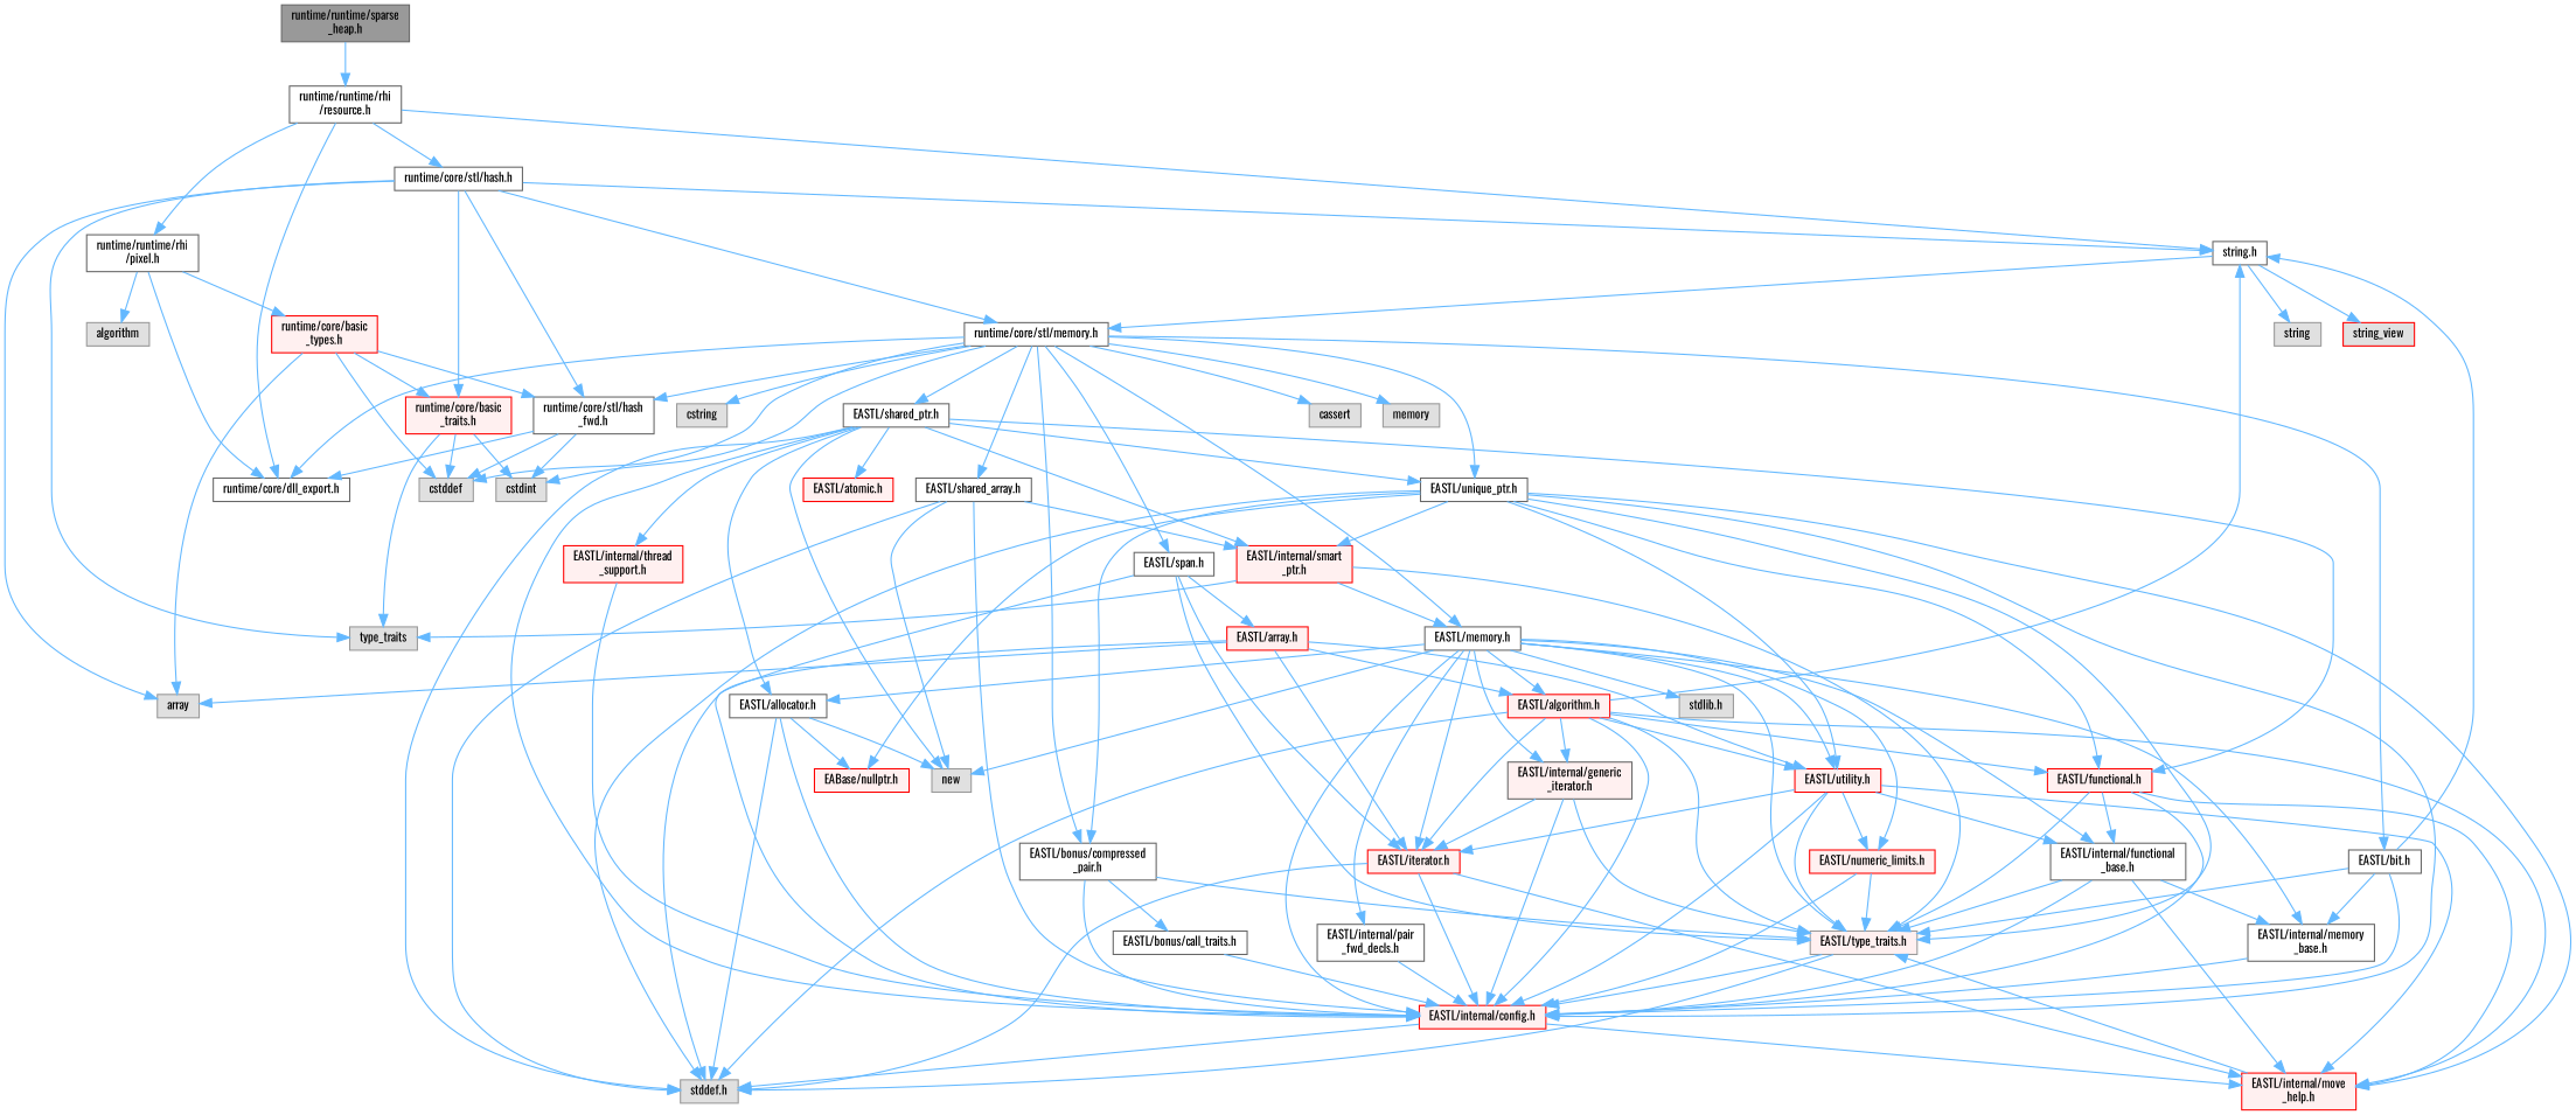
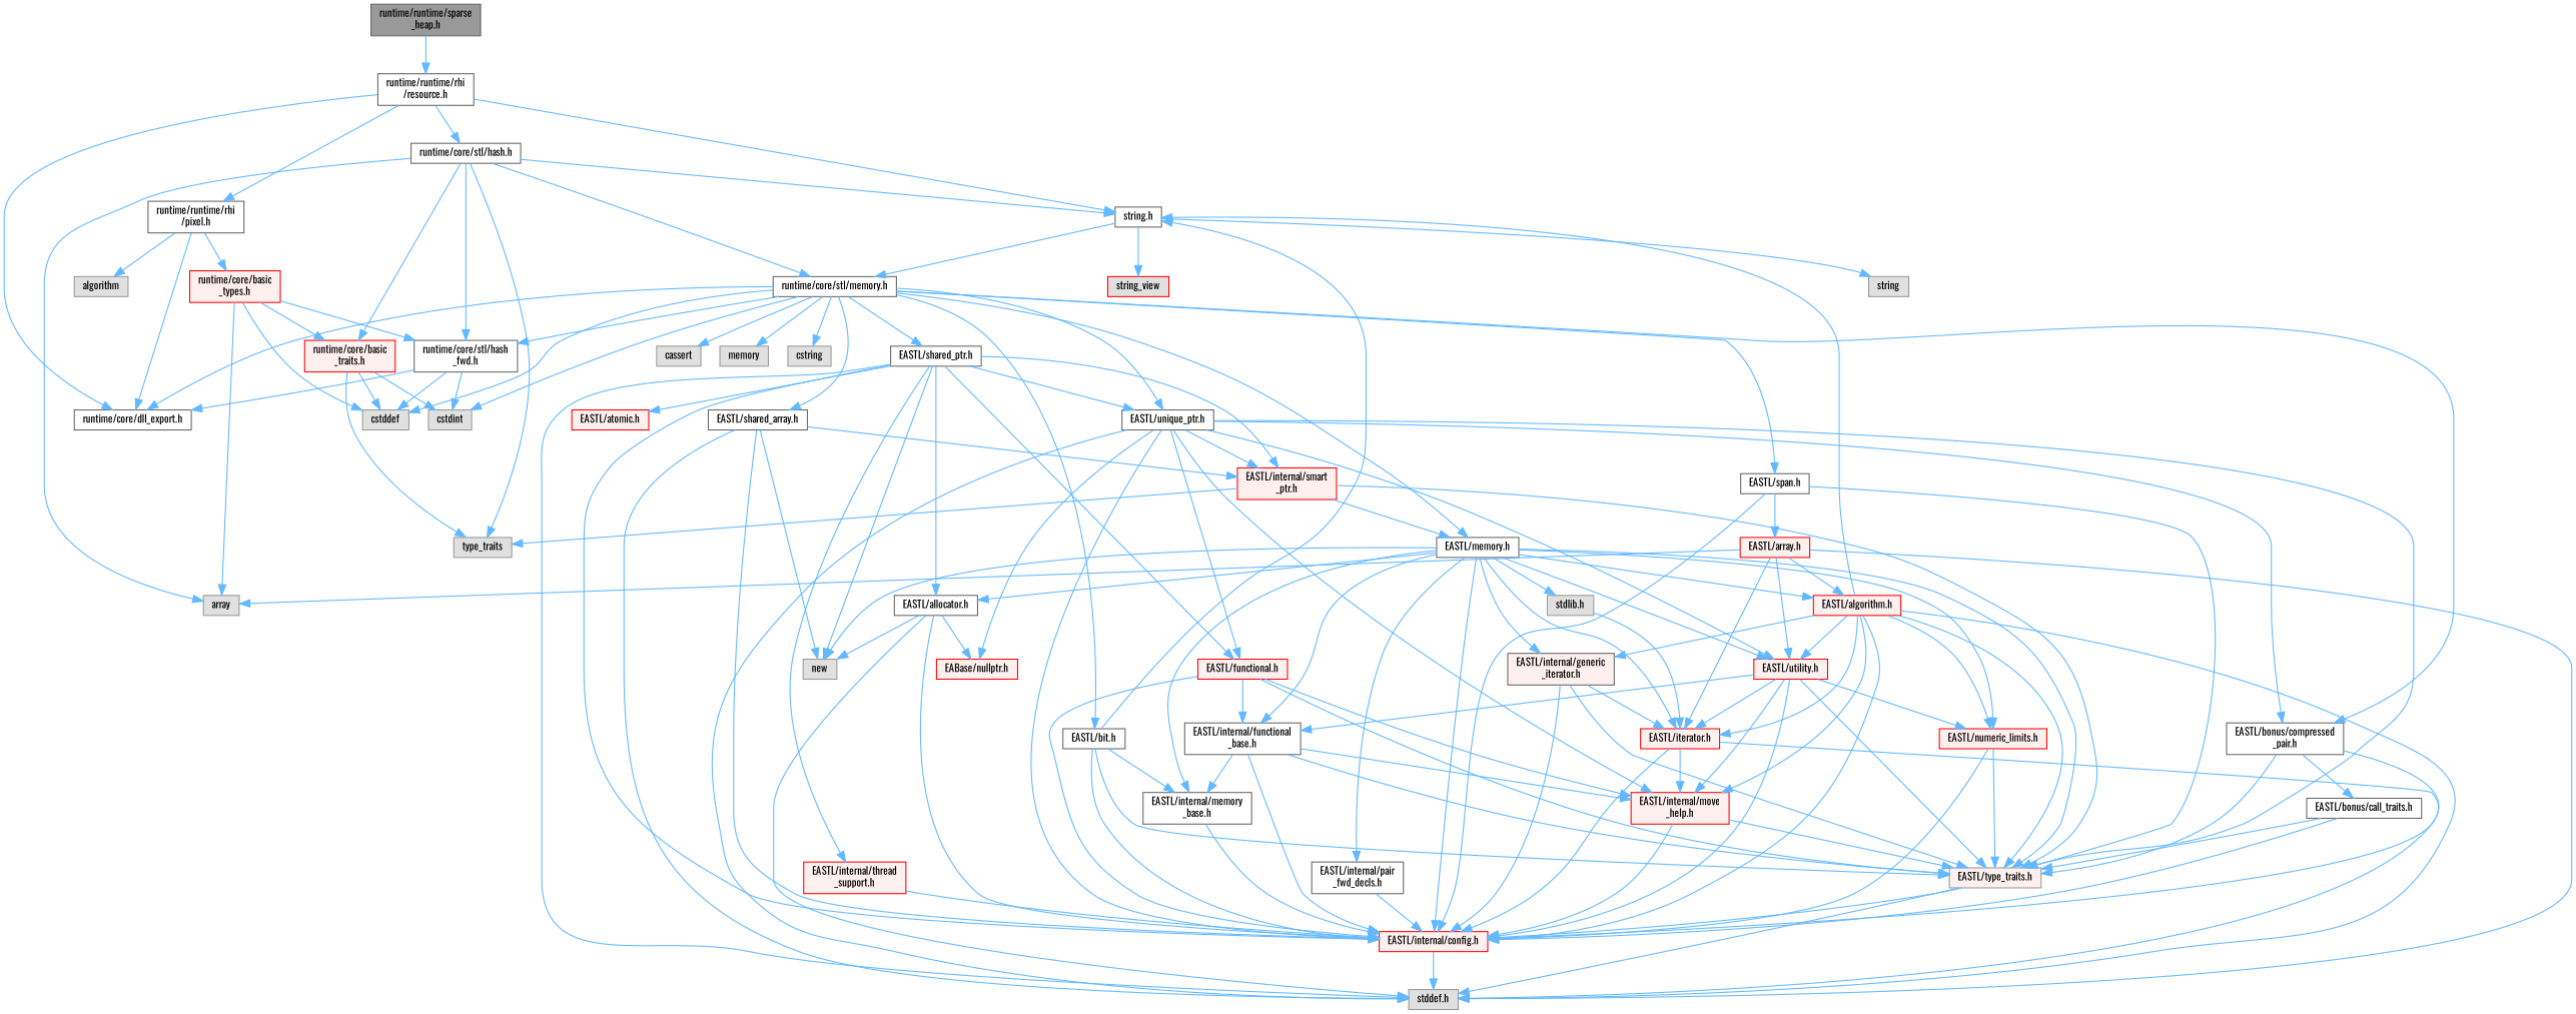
  digraph {
    fontname=Oswald
    node [color=grey40 fillcolor=white fontname=Oswald fontsize=10 shape=box style=filled]
    edge [color=steelblue1 fontname=Oswald fontsize=10 labelfontname=Helvetica labelfontsize=10 style=solid]
    n1 [color=gray40 fillcolor=grey60 fontcolor=black height=0.2 label="runtime/runtime/sparse\l_heap.h" width=0.4]
    n2 [height=0.2 label="runtime/runtime/rhi\l/resource.h" width=0.4]
    n3 [height=0.2 label="runtime/core/dll_export.h" width=0.4]
    n4 [height=0.2 label="string.h" width=0.4]
    n5 [height=0.2 label="runtime/core/stl/hash.h" width=0.4]
    n6 [height=0.2 label="runtime/runtime/rhi\l/pixel.h" width=0.4]
    n7 [height=0.2 label="runtime/core/stl/memory.h" width=0.4]
    n8 [color=grey60 fillcolor="#E0E0E0" height=0.2 label=cstddef width=0.4]
    n9 [color=grey60 fillcolor="#E0E0E0" height=0.2 label=cstdint width=0.4]
    n10 [color=grey60 fillcolor="#E0E0E0" height=0.2 label=cassert width=0.4]
    n11 [color=grey60 fillcolor="#E0E0E0" height=0.2 label=memory width=0.4]
    n12 [color=grey60 fillcolor="#E0E0E0" height=0.2 label=cstring width=0.4]
    n13 [height=0.2 label="EASTL/bit.h" width=0.4]
    n14 [height=0.2 label="EASTL/memory.h" width=0.4]
    n15 [height=0.2 label="EASTL/shared_array.h" width=0.4]
    n16 [height=0.2 label="EASTL/unique_ptr.h" width=0.4]
    n17 [height=0.2 label="EASTL/bonus/compressed\l_pair.h" width=0.4]
    n18 [height=0.2 label="EASTL/shared_ptr.h" width=0.4]
    n19 [height=0.2 label="EASTL/span.h" width=0.4]
    n20 [height=0.2 label="runtime/core/stl/hash\l_fwd.h" width=0.4]
    n21 [color=grey60 fillcolor="#E0E0E0" height=0.2 label=string width=0.4]
    n22 [color=red fillcolor="#E0E0E0" height=0.2 label=string_view width=0.4]
    n23 [color=grey60 fillcolor="#E0E0E0" height=0.2 label=type_traits width=0.4]
    n24 [color=grey60 fillcolor="#E0E0E0" height=0.2 label=array width=0.4]
    n25 [color=red fillcolor="#FFF0F0" height=0.2 label="runtime/core/basic\l_traits.h" width=0.4]
    n26 [color=grey60 fillcolor="#E0E0E0" height=0.2 label=algorithm width=0.4]
    n27 [color=red fillcolor="#FFF0F0" height=0.2 label="runtime/core/basic\l_types.h" width=0.4]
    n28 [color=red fillcolor="#FFF0F0" height=0.2 label="EASTL/internal/config.h" width=0.4]
    n29 [height=0.2 label="EASTL/internal/memory\l_base.h" width=0.4]
    n30 [color=grey60 fillcolor="#FFF0F0" height=0.2 label="EASTL/type_traits.h" width=0.4]
    n31 [fillcolor="#FFF0F0" height=0.2 label="EASTL/internal/generic\l_iterator.h" width=0.4]
    n32 [color=red fillcolor="#FFF0F0" height=0.2 label="EASTL/iterator.h" width=0.4]
    n33 [height=0.2 label="EASTL/internal/pair\l_fwd_decls.h" width=0.4]
    n34 [height=0.2 label="EASTL/internal/functional\l_base.h" width=0.4]
    n35 [color=red fillcolor="#FFF0F0" height=0.2 label="EASTL/algorithm.h" width=0.4]
    n36 [color=red fillcolor="#FFF0F0" height=0.2 label="EASTL/utility.h" width=0.4]
    n37 [color=red fillcolor="#FFF0F0" height=0.2 label="EASTL/numeric_limits.h" width=0.4]
    n38 [height=0.2 label="EASTL/allocator.h" width=0.4]
    n39 [color=grey60 fillcolor="#E0E0E0" height=0.2 label=new width=0.4]
    n40 [color=grey60 fillcolor="#E0E0E0" height=0.2 label="stdlib.h" width=0.4]
    n41 [color=grey60 fillcolor="#E0E0E0" height=0.2 label="stddef.h" width=0.4]
    n42 [color=red fillcolor="#FFF0F0" height=0.2 label="EASTL/internal/smart\l_ptr.h" width=0.4]
    n43 [color=red fillcolor="#FFF0F0" height=0.2 label="EASTL/internal/move\l_help.h" width=0.4]
    n44 [color=red fillcolor="#FFF0F0" height=0.2 label="EASTL/functional.h" width=0.4]
    n45 [color=red fillcolor="#FFF0F0" height=0.2 label="EABase/nullptr.h" width=0.4]
    n46 [height=0.2 label="EASTL/bonus/call_traits.h" width=0.4]
    n47 [color=red fillcolor="#FFF0F0" height=0.2 label="EASTL/internal/thread\l_support.h" width=0.4]
    n48 [color=red fillcolor="#FFF0F0" height=0.2 label="EASTL/atomic.h" width=0.4]
    n49 [color=red fillcolor="#FFF0F0" height=0.2 label="EASTL/array.h" width=0.4]
    n1 -> n2
    n2 -> n3
    n2 -> n4
    n2 -> n5
    n2 -> n6
    n4 -> n7
    n4 -> n21
    n4 -> n22
    n5 -> n4
    n5 -> n7
    n5 -> n20
    n5 -> n23
    n5 -> n24
    n5 -> n25
    n6 -> n3
    n6 -> n26
    n6 -> n27
    n7 -> n3
    n7 -> n8
    n7 -> n9
    n7 -> n10
    n7 -> n11
    n7 -> n12
    n7 -> n13
    n7 -> n14
    n7 -> n15
    n7 -> n16
    n7 -> n17
    n7 -> n18
    n7 -> n19
    n7 -> n20
    n13 -> n4
    n13 -> n28
    n13 -> n29
    n13 -> n30
    n14 -> n28
    n14 -> n29
    n14 -> n30
    n14 -> n31
    n14 -> n32
    n14 -> n33
    n14 -> n34
    n14 -> n35
    n14 -> n36
    n14 -> n37
    n14 -> n38
    n14 -> n39
    n14 -> n40
    n15 -> n28
    n15 -> n39
    n15 -> n41
    n15 -> n42
    n16 -> n17
    n16 -> n28
    n16 -> n30
    n16 -> n36
    n16 -> n41
    n16 -> n42
    n16 -> n43
    n16 -> n44
    n16 -> n45
    n17 -> n28
    n17 -> n30
    n17 -> n46
    n18 -> n16
    n18 -> n28
    n18 -> n38
    n18 -> n39
    n18 -> n41
    n18 -> n42
    n18 -> n44
    n18 -> n47
    n18 -> n48
    n19 -> n28
    n19 -> n30
-   n19 -> n32
+   n40 -> n32
    n19 -> n49
    n20 -> n3
    n20 -> n8
    n20 -> n9
    n25 -> n8
    n25 -> n9
    n25 -> n23
    n27 -> n8
    n27 -> n20
    n27 -> n24
    n27 -> n25
    n28 -> n41
    n29 -> n28
    n30 -> n28
    n30 -> n41
    n31 -> n28
    n31 -> n30
    n31 -> n32
    n32 -> n28
    n32 -> n41
    n32 -> n43
    n33 -> n28
    n34 -> n28
    n34 -> n29
    n34 -> n30
    n34 -> n43
    n35 -> n4
    n35 -> n28
    n35 -> n30
    n35 -> n31
    n35 -> n32
    n35 -> n36
    n35 -> n41
    n35 -> n43
-   n35 -> n44
+   n35 -> n37
    n36 -> n28
    n36 -> n30
    n36 -> n32
    n36 -> n34
    n36 -> n37
    n36 -> n43
    n37 -> n28
    n37 -> n30
    n38 -> n28
    n38 -> n39
    n38 -> n41
    n38 -> n45
    n42 -> n14
    n42 -> n23
    n42 -> n30
-   n28 -> n43
+   n43 -> n28
    n43 -> n30
    n44 -> n28
    n44 -> n30
    n44 -> n34
    n44 -> n43
    n46 -> n28
+   n46 -> n30
    n47 -> n28
    n49 -> n24
    n49 -> n32
    n49 -> n35
    n49 -> n36
    n49 -> n41
  }
